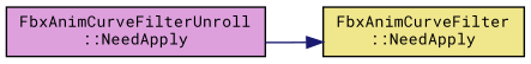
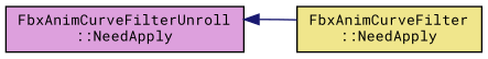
  digraph {
    rankdir=LR
    fontname="Roboto Mono"
    node [color=black fontname="Roboto Mono" fontsize=10 shape=record style=filled]
    n1 [fillcolor=plum fontcolor=black height=0.2 label="FbxAnimCurveFilterUnroll\l::NeedApply" width=0.4]
    n2 [fillcolor=khaki height=0.2 label="FbxAnimCurveFilter\l::NeedApply" width=0.4]
-   n1 -> n2 [color=midnightblue fontname="Roboto Mono" fontsize=10 labelfontname=Helvetica labelfontsize=10 style=solid]
+   n2 -> n1 [color=midnightblue fontname="Roboto Mono" fontsize=10 labelfontname=Helvetica labelfontsize=10 style=solid]
  }
